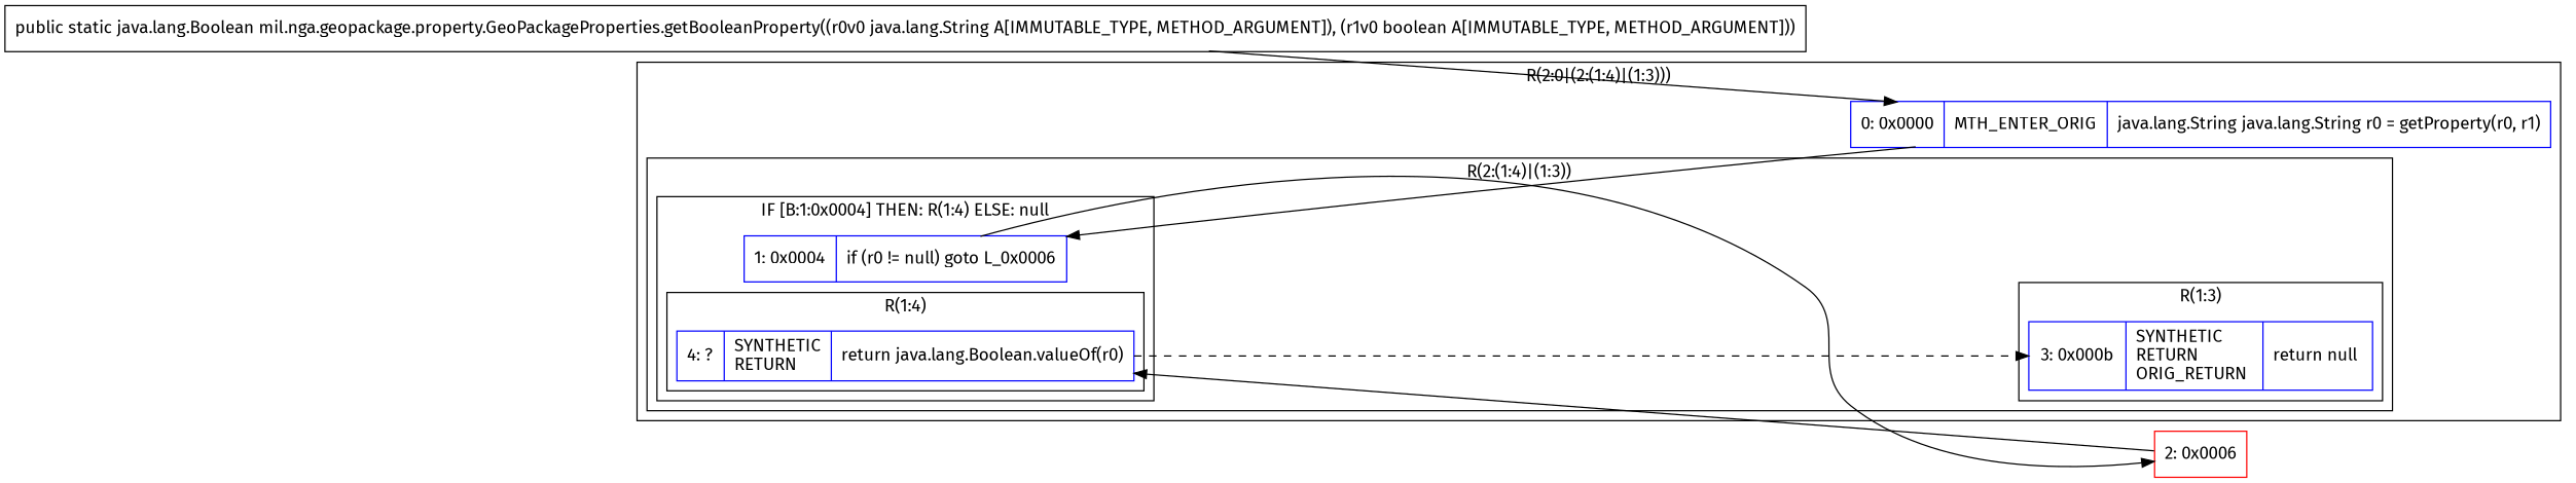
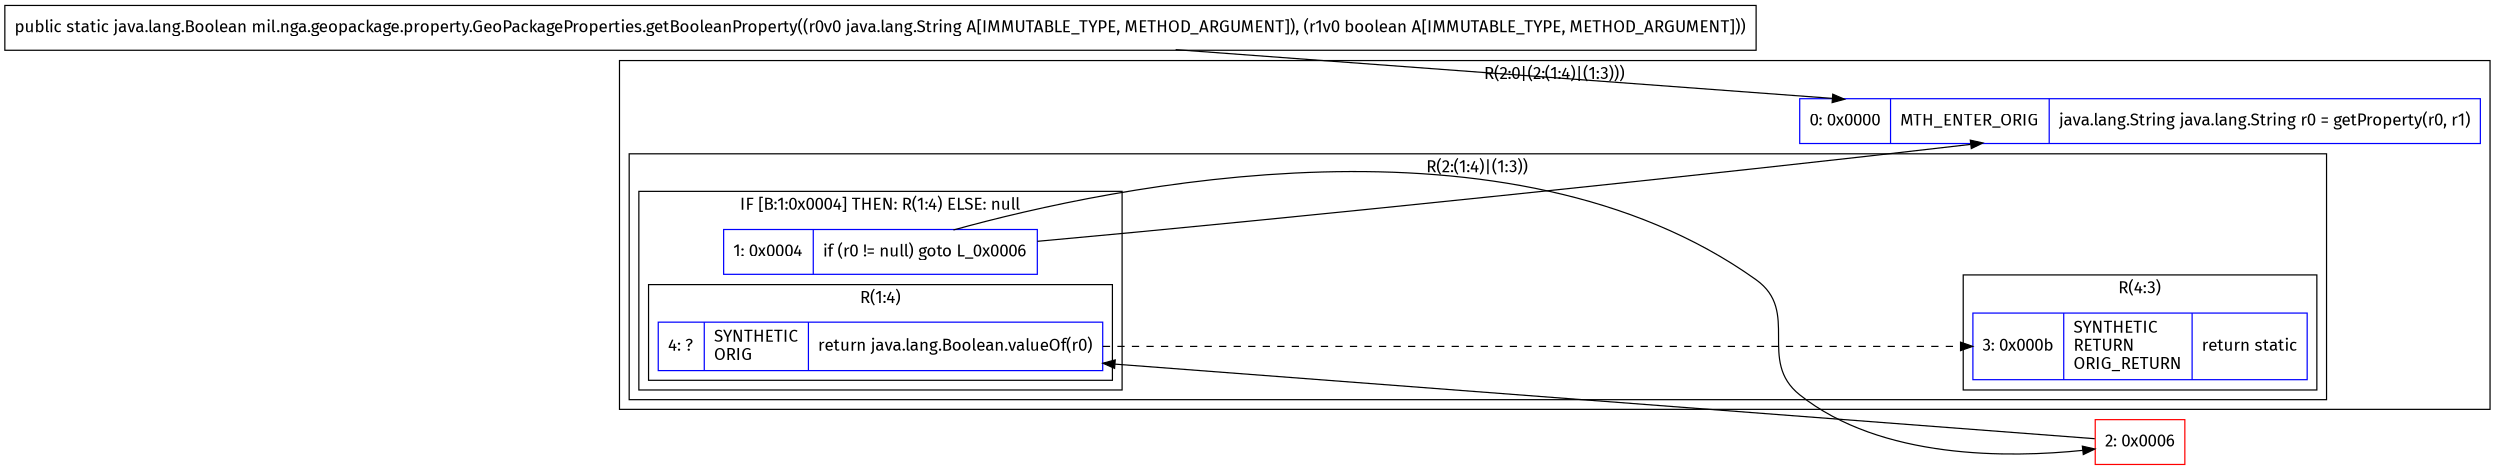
  digraph {
    fontname="Fira Sans"
    rankdir=LR
    node [color=blue fontname="Fira Sans" shape=record]
    edge [fontname="Fira Sans"]
-   n1 [label="{4\:\ ?|SYNTHETIC\lRETURN\l|return java.lang.Boolean.valueOf(r0)\l}"]
+   n1 [label="{4\:\ ?|SYNTHETIC\lORIG\l|return java.lang.Boolean.valueOf(r0)\l}"]
    n2 [label="{1\:\ 0x0004|if (r0 != null) goto L_0x0006\l}"]
-   n3 [label="{3\:\ 0x000b|SYNTHETIC\lRETURN\lORIG_RETURN\l|return null\l}"]
+   n3 [label="{3\:\ 0x000b|SYNTHETIC\lRETURN\lORIG_RETURN\l|return static\l}"]
    n4 [label="{0\:\ 0x0000|MTH_ENTER_ORIG\l|java.lang.String java.lang.String r0 = getProperty(r0, r1)\l}"]
    n5 [color=red label="{2\:\ 0x0006}"]
    n6 [label="{public static java.lang.Boolean mil.nga.geopackage.property.GeoPackageProperties.getBooleanProperty((r0v0 java.lang.String A[IMMUTABLE_TYPE, METHOD_ARGUMENT]), (r1v0 boolean A[IMMUTABLE_TYPE, METHOD_ARGUMENT])) }" color=""]
    subgraph cluster_1 {
      label="R(2:0|(2:(1:4)|(1:3)))"
      n4
      subgraph cluster_2 {
        label="R(2:(1:4)|(1:3))"
        subgraph cluster_3 {
          label="IF [B:1:0x0004] THEN: R(1:4) ELSE: null"
          n2
          subgraph cluster_4 {
            label="R(1:4)"
            n1
          }
        }
        subgraph cluster_5 {
-         label="R(1:3)"
+         label="R(4:3)"
          n3
        }
      }
    }
    n1 -> n3 [style=dashed]
    n2 -> n5
-   n4 -> n2
+   n2 -> n4
    n5 -> n1
    n6 -> n4
  }
